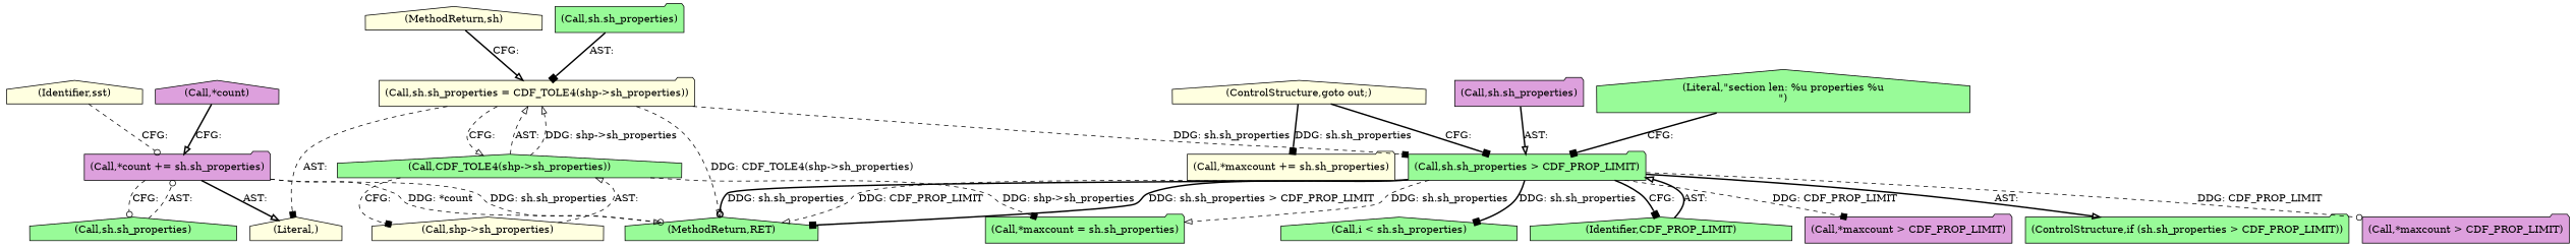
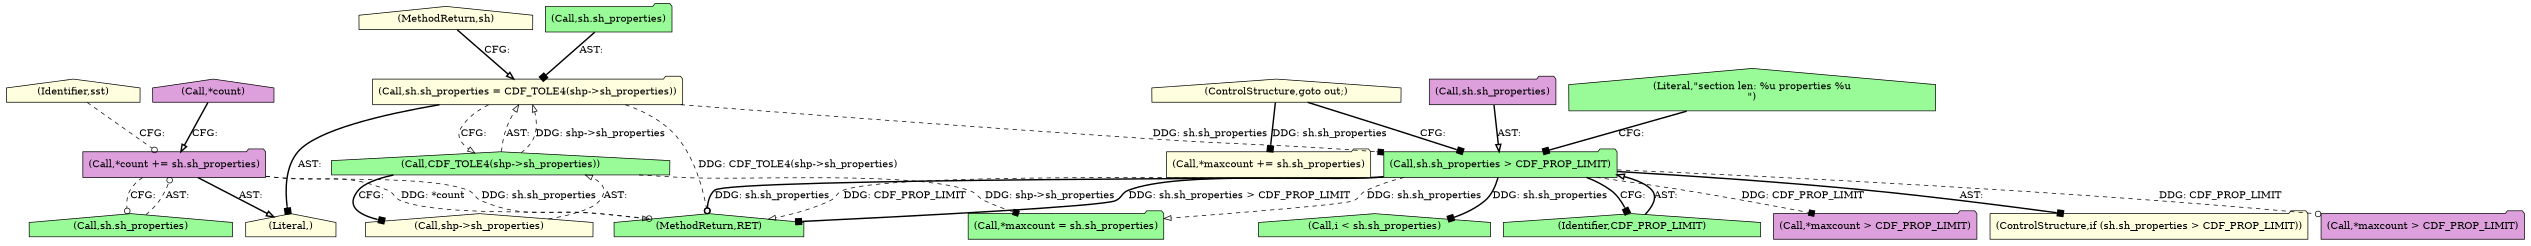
  digraph {
    node [fillcolor=palegreen shape=house style=filled]
    edge [arrowhead=onormal style=dashed]
    n1 [fillcolor=plum label="(Call,*count += sh.sh_properties)" shape=folder]
    n2 [fillcolor=lightyellow label="(Literal,)"]
    n3 [label="(Call,sh.sh_properties)"]
    n4 [label="(MethodReturn,RET)"]
    n5 [label="(Call,sh.sh_properties > CDF_PROP_LIMIT)" shape=folder]
    n6 [label="(Call,i < sh.sh_properties)"]
    n7 [label="(Call,*maxcount = sh.sh_properties)" shape=folder]
    n8 [label="(Identifier,CDF_PROP_LIMIT)"]
    n9 [fillcolor=plum label="(Call,*maxcount > CDF_PROP_LIMIT)" shape=folder]
-   n10 [label="(ControlStructure,if (sh.sh_properties > CDF_PROP_LIMIT))" shape=folder]
+   n10 [fillcolor=lightyellow label="(ControlStructure,if (sh.sh_properties > CDF_PROP_LIMIT))" shape=folder]
    n11 [fillcolor=plum label="(Call,*maxcount > CDF_PROP_LIMIT)" shape=folder]
    n12 [fillcolor=lightyellow label="(Call,*maxcount += sh.sh_properties)" shape=folder]
    n13 [fillcolor=lightyellow label="(Call,sh.sh_properties = CDF_TOLE4(shp->sh_properties))" shape=folder]
    n14 [label="(Call,CDF_TOLE4(shp->sh_properties))"]
    n15 [fillcolor=lightyellow label="(Call,shp->sh_properties)"]
    n16 [fillcolor=lightyellow label="(Identifier,sst)"]
    n17 [fillcolor=lightyellow label="(MethodReturn,sh)"]
    n18 [fillcolor=lightyellow label="(ControlStructure,goto out;)"]
    n19 [label="(Call,sh.sh_properties)" shape=folder]
    n20 [fillcolor=plum label="(Call,*count)"]
    n21 [fillcolor=plum label="(Call,sh.sh_properties)" shape=folder]
    n22 [label="(Literal,\"section len: %u properties %u\n\")"]
    n1 -> n2 [label="AST: " style=bold]
    n1 -> n3 [arrowhead=odot label="CFG: "]
    n1 -> n4 [label="DDG: sh.sh_properties"]
    n1 -> n4 [arrowhead=odot label="DDG: *count"]
    n3 -> n1 [arrowhead=odot label="AST: "]
    n5 -> n4 [arrowhead=odot label="DDG: sh.sh_properties" style=bold]
    n5 -> n4 [label="DDG: CDF_PROP_LIMIT"]
    n5 -> n4 [arrowhead=box label="DDG: sh.sh_properties > CDF_PROP_LIMIT" style=bold]
    n5 -> n6 [arrowhead=box label="DDG: sh.sh_properties" style=bold]
    n5 -> n7 [label="DDG: sh.sh_properties"]
    n5 -> n8 [arrowhead=box label="CFG: " style=bold]
    n5 -> n9 [arrowhead=box label="DDG: CDF_PROP_LIMIT"]
-   n5 -> n10 [label="AST: " style=bold]
+   n5 -> n10 [arrowhead=box label="AST: " style=bold]
    n5 -> n11 [arrowhead=odot label="DDG: CDF_PROP_LIMIT"]
    n8 -> n5 [label="AST: " style=bold]
-   n13 -> n2 [arrowhead=box label="AST: "]
-   n13 -> n4 [label="DDG: CDF_TOLE4(shp->sh_properties)"]
+   n13 -> n2 [arrowhead=box label="AST: " style=bold]
+   n13 -> n4 [arrowhead=odot label="DDG: CDF_TOLE4(shp->sh_properties)"]
    n13 -> n5 [arrowhead=box label="DDG: sh.sh_properties"]
    n13 -> n14 [label="CFG: "]
    n14 -> n7 [arrowhead=box label="DDG: shp->sh_properties"]
    n14 -> n13 [label="AST: "]
    n14 -> n13 [label="DDG: shp->sh_properties"]
-   n14 -> n15 [arrowhead=box label="CFG: "]
+   n14 -> n15 [arrowhead=box label="CFG: " style=bold]
    n15 -> n14 [label="AST: "]
    n16 -> n1 [arrowhead=odot label="CFG: "]
    n17 -> n13 [label="CFG: " style=bold]
    n18 -> n5 [arrowhead=box label="CFG: " style=bold]
    n18 -> n12 [arrowhead=box label="DDG: sh.sh_properties" style=bold]
    n19 -> n13 [arrowhead=box label="AST: " style=bold]
    n20 -> n1 [label="CFG: " style=bold]
    n21 -> n5 [label="AST: " style=bold]
    n22 -> n5 [arrowhead=box label="CFG: " style=bold]
  }
